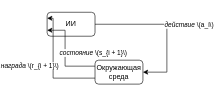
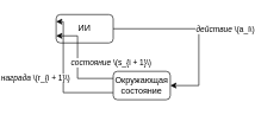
  <mxCell id="0" />
  <mxCell id="1" parent="0" />
  <mxCell id="2" style="edgeStyle=orthogonalEdgeStyle;rounded=0;orthogonalLoop=1;jettySize=auto;html=1;entryX=1;entryY=0.5;entryDx=0;entryDy=0;exitX=1;exitY=0.5;exitDx=0;exitDy=0;" edge="1" parent="1" source="4" target="9"><mxGeometry relative="1" as="geometry"><Array as="points"><mxPoint x="220" y="40" /><mxPoint x="220" y="120" /></Array></mxGeometry></mxCell>
  <mxCell id="3" value="&lt;i&gt;действие&lt;/i&gt; \(a_i\)" style="edgeLabel;html=1;align=center;verticalAlign=middle;resizable=0;points=[];" vertex="1" connectable="0" parent="2"><mxGeometry x="-0.034" relative="1" as="geometry"><mxPoint x="40" as="offset" /></mxGeometry></mxCell>
  <mxCell id="4" value="ИИ" style="rounded=1;whiteSpace=wrap;html=1;" vertex="1" parent="1"><mxGeometry x="20" y="20" width="80" height="40" as="geometry" /></mxCell>
  <mxCell id="5" style="edgeStyle=orthogonalEdgeStyle;rounded=0;orthogonalLoop=1;jettySize=auto;html=1;exitX=0;exitY=0.25;exitDx=0;exitDy=0;entryX=0;entryY=0.75;entryDx=0;entryDy=0;" edge="1" parent="1" source="9" target="4"><mxGeometry relative="1" as="geometry"><Array as="points"><mxPoint x="50" y="110" /><mxPoint x="50" y="50" /></Array></mxGeometry></mxCell>
  <mxCell id="6" value="&lt;i&gt;состояние &lt;/i&gt;\(s_{i + 1}\)" style="edgeLabel;html=1;align=center;verticalAlign=middle;resizable=0;points=[];" vertex="1" connectable="0" parent="5"><mxGeometry x="0.036" y="1" relative="1" as="geometry"><mxPoint x="47" as="offset" /></mxGeometry></mxCell>
  <mxCell id="7" style="edgeStyle=orthogonalEdgeStyle;rounded=0;orthogonalLoop=1;jettySize=auto;html=1;exitX=0;exitY=0.75;exitDx=0;exitDy=0;entryX=0;entryY=0.25;entryDx=0;entryDy=0;" edge="1" parent="1" source="9" target="4"><mxGeometry relative="1" as="geometry"><Array as="points"><mxPoint x="30" y="130" /><mxPoint x="30" y="30" /></Array></mxGeometry></mxCell>
  <mxCell id="8" value="&lt;i&gt;награда&lt;/i&gt; \(r_{i + 1}\)" style="edgeLabel;html=1;align=center;verticalAlign=middle;resizable=0;points=[];" vertex="1" connectable="0" parent="7"><mxGeometry x="0.007" y="1" relative="1" as="geometry"><mxPoint x="-39" as="offset" /></mxGeometry></mxCell>
- <mxCell id="9" value="Окружающая среда" style="rounded=1;whiteSpace=wrap;html=1;" vertex="1" parent="1"><mxGeometry x="100" y="100" width="80" height="40" as="geometry" /></mxCell>
+ <mxCell id="9" value="Окружающая состояние" style="rounded=1;whiteSpace=wrap;html=1;" vertex="1" parent="1"><mxGeometry x="100" y="100" width="80" height="40" as="geometry" /></mxCell>
